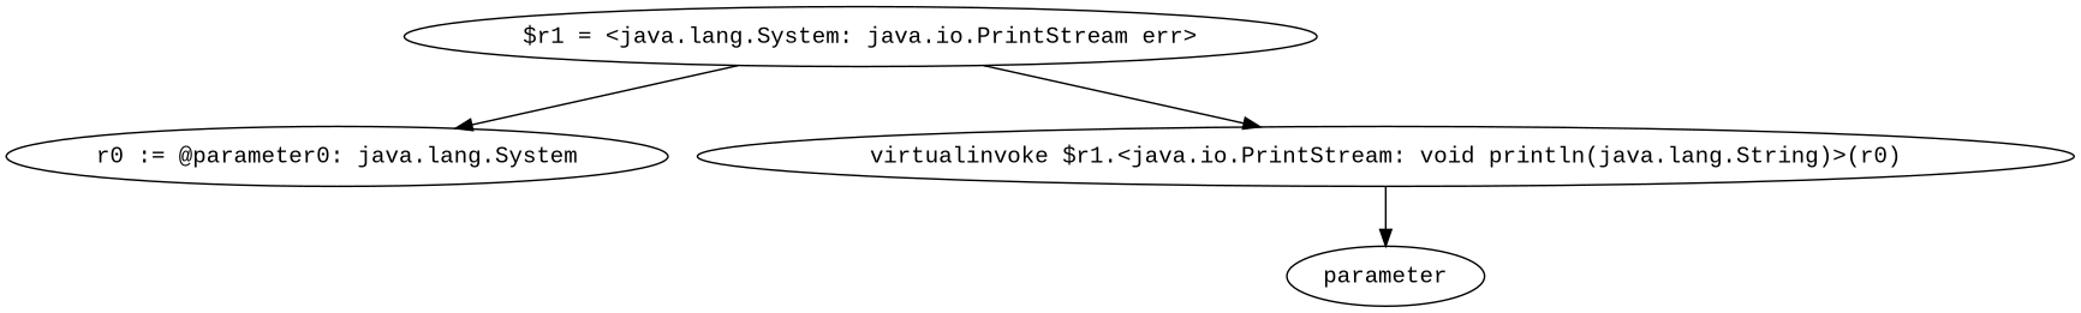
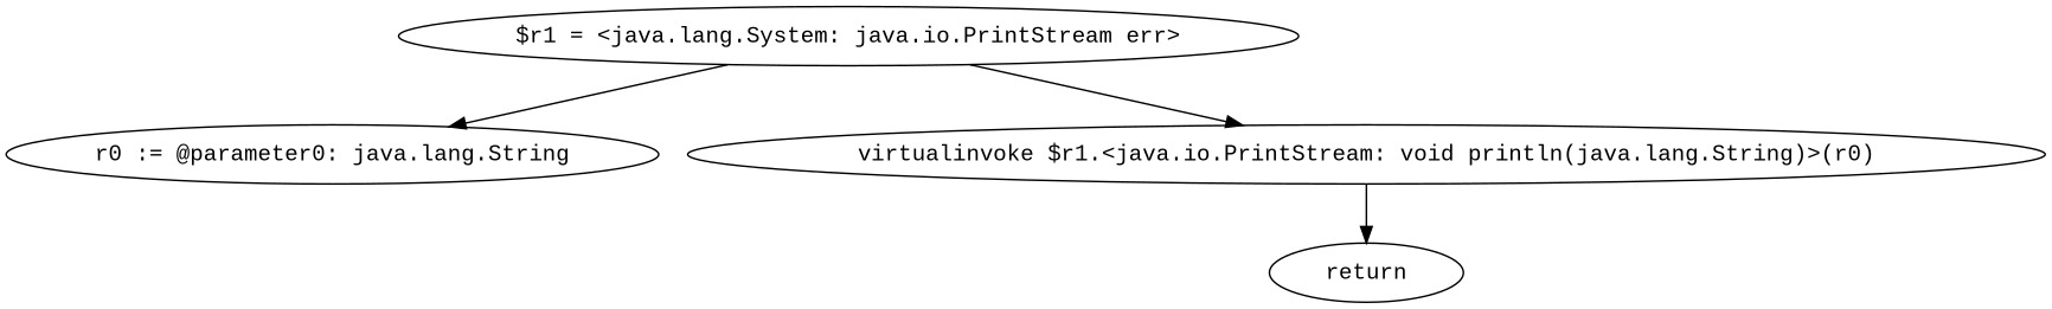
  digraph {
    fontname="Liberation Mono"
    node [fontname="Liberation Mono"]
    edge [fontname="Liberation Mono"]
    "$r1 = <java.lang.System: java.io.PrintStream err>"
-   "r0 := @parameter0: java.lang.String" [label="r0 := @parameter0: java.lang.System"]
+   "r0 := @parameter0: java.lang.String"
    "virtualinvoke $r1.<java.io.PrintStream: void println(java.lang.String)>(r0)"
-   return [label=parameter]
+   return
    "$r1 = <java.lang.System: java.io.PrintStream err>" -> "r0 := @parameter0: java.lang.String"
    "$r1 = <java.lang.System: java.io.PrintStream err>" -> "virtualinvoke $r1.<java.io.PrintStream: void println(java.lang.String)>(r0)"
    "virtualinvoke $r1.<java.io.PrintStream: void println(java.lang.String)>(r0)" -> return
  }
